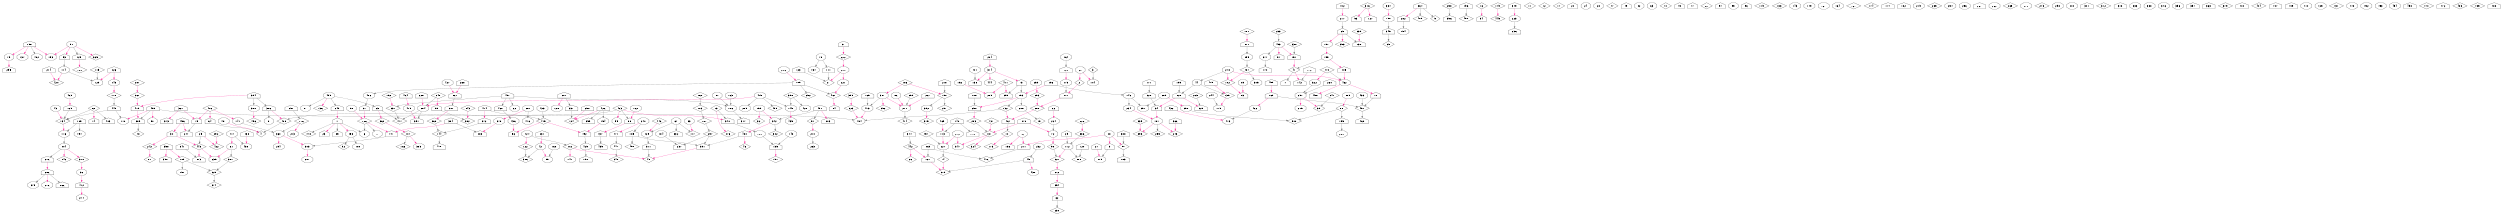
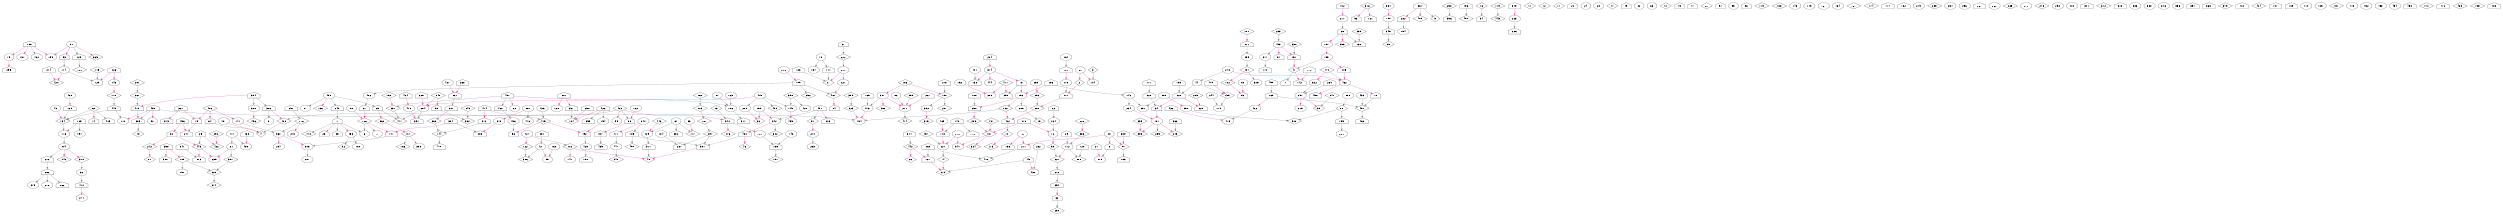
  digraph {
    node [shape=house]
    edge [color=deeppink]
    51 [shape=octagon]
    225
    153 [shape=octagon]
    53
    365 [shape=diamond]
    188 [shape=diamond]
    114 [shape=octagon]
    253 [shape=octagon]
    92 [shape=diamond]
    180 [shape=octagon]
    200 [shape=octagon]
    221 [shape=octagon]
    21 [shape=diamond]
    461 [shape=diamond]
    84
    38 [shape=octagon]
    211
    5
    50 [shape=diamond]
    416 [shape=diamond]
    279 [shape=octagon]
    183
    413 [shape=octagon]
    432
    309 [shape=octagon]
    80 [shape=diamond]
    195
    500 [shape=diamond]
    280 [shape=octagon]
    27
    321
    15
    373
    247
    264 [shape=octagon]
    220
    275 [shape=octagon]
    277
    8 [shape=octagon]
    386
    408 [shape=diamond]
    4 [shape=diamond]
    487 [shape=diamond]
    305 [shape=octagon]
    102 [shape=diamond]
    83
    316 [shape=diamond]
    93
    127
    176 [shape=diamond]
    360 [shape=octagon]
    213 [shape=octagon]
    303 [shape=octagon]
    294 [shape=octagon]
    201 [shape=octagon]
    190 [shape=diamond]
    251 [shape=diamond]
    352 [shape=octagon]
    315 [shape=diamond]
    495 [shape=octagon]
    136 [shape=diamond]
    81 [shape=octagon]
    65
    249
    477 [shape=diamond]
    362 [shape=diamond]
    1
    257 [shape=octagon]
    215 [shape=octagon]
    39 [shape=diamond]
    441
    494 [shape=octagon]
    109
    116 [shape=octagon]
    304 [shape=octagon]
    42 [shape=octagon]
    59 [shape=octagon]
    306 [shape=diamond]
    140
    113
    178
    227 [shape=octagon]
    74 [shape=diamond]
    126 [shape=diamond]
    71 [shape=octagon]
    6 [shape=octagon]
    394
    380 [shape=octagon]
    479
    496 [shape=diamond]
    389
    406 [shape=diamond]
    64
    141 [shape=octagon]
    456
    30
    443 [shape=diamond]
    242 [shape=diamond]
    239 [shape=octagon]
    313
    87 [shape=diamond]
    157 [shape=diamond]
    135
    337 [shape=diamond]
    497
    22 [shape=octagon]
    460
    106 [shape=octagon]
    436 [shape=octagon]
    317
    233 [shape=diamond]
    493 [shape=octagon]
    151
    377 [shape=octagon]
    97
    41 [shape=diamond]
    170
    202 [shape=diamond]
    147 [shape=octagon]
    40 [shape=diamond]
    108
    250
    283 [shape=diamond]
    131 [shape=diamond]
    155 [shape=octagon]
    342 [shape=octagon]
    32 [shape=diamond]
    480
    302 [shape=diamond]
    46 [shape=diamond]
    391
    10 [shape=diamond]
    173 [shape=diamond]
    85
    478 [shape=diamond]
    23
    370
    72 [shape=octagon]
    324 [shape=diamond]
    347 [shape=octagon]
    98 [shape=diamond]
    142
    7
    442 [shape=diamond]
    121
    26 [shape=diamond]
    319 [shape=diamond]
    430 [shape=octagon]
    368 [shape=diamond]
    307
    144 [shape=diamond]
    418
    419 [shape=octagon]
    464
    351
    134 [shape=diamond]
    216
    246 [shape=diamond]
    310 [shape=diamond]
    181 [shape=octagon]
    34
    255 [shape=diamond]
    393 [shape=diamond]
    243 [shape=diamond]
    172
    248 [shape=diamond]
    99
    284 [shape=octagon]
    382 [shape=diamond]
    473 [shape=octagon]
    484 [shape=octagon]
    232 [shape=octagon]
    353 [shape=diamond]
    69
    197 [shape=octagon]
    130
    159 [shape=octagon]
    205
    429 [shape=octagon]
    150
    420 [shape=diamond]
    214
    344
    125
    462 [shape=octagon]
    498
    18
    491 [shape=diamond]
    281 [shape=octagon]
    476 [shape=octagon]
    378 [shape=octagon]
    383
    334 [shape=octagon]
    158 [shape=octagon]
    345
    35 [shape=diamond]
    455
    169
    466 [shape=octagon]
    468
    222 [shape=diamond]
    115 [shape=diamond]
    129 [shape=octagon]
    210 [shape=octagon]
    263 [shape=octagon]
    68 [shape=diamond]
    403
    14
    427 [shape=octagon]
    367
    327 [shape=diamond]
    212
    186 [shape=diamond]
    381 [shape=octagon]
    271 [shape=octagon]
    392 [shape=diamond]
    417 [shape=octagon]
    61 [shape=octagon]
    438 [shape=octagon]
    387 [shape=diamond]
    325 [shape=diamond]
    286
    36 [shape=octagon]
    375 [shape=octagon]
    276 [shape=octagon]
    266
    198
    137 [shape=octagon]
    482 [shape=octagon]
    79 [shape=octagon]
    295
    89 [shape=octagon]
    288 [shape=diamond]
    287 [shape=diamond]
    361 [shape=diamond]
    274 [shape=octagon]
    412
    152 [shape=octagon]
    209 [shape=octagon]
    78 [shape=octagon]
    111
    434 [shape=octagon]
    260
    343 [shape=diamond]
    369
    48 [shape=diamond]
    171
    320
    86 [shape=octagon]
    414 [shape=diamond]
    499
    110 [shape=octagon]
    90 [shape=octagon]
    43 [shape=octagon]
    88
    437
    439
    238
    101 [shape=diamond]
    371
    355 [shape=octagon]
    330 [shape=diamond]
    112 [shape=octagon]
    29
    308 [shape=diamond]
    73
    395
    193 [shape=octagon]
    208 [shape=octagon]
    132 [shape=diamond]
    56
    19 [shape=diamond]
    467
    189
    252 [shape=diamond]
    486 [shape=octagon]
    37
    354
    62
    230 [shape=diamond]
    322 [shape=octagon]
    259 [shape=octagon]
    293 [shape=diamond]
    244 [shape=octagon]
    175 [shape=octagon]
    229 [shape=octagon]
    311
    124 [shape=diamond]
    290
    446 [shape=diamond]
    272 [shape=octagon]
    148 [shape=octagon]
    206 [shape=octagon]
    285 [shape=octagon]
    139 [shape=diamond]
    405
    194 [shape=octagon]
    282
    411 [shape=diamond]
    481 [shape=octagon]
    451
    203
    91 [shape=diamond]
    240 [shape=octagon]
    471
    185
    447 [shape=octagon]
    450 [shape=diamond]
    348 [shape=diamond]
    67 [shape=octagon]
    332
    117 [shape=diamond]
    187 [shape=diamond]
    297 [shape=diamond]
    237
    457 [shape=diamond]
    120
    314 [shape=octagon]
    204
    444 [shape=octagon]
    138
    118 [shape=diamond]
    449
    440 [shape=diamond]
    218
    423 [shape=octagon]
    415 [shape=diamond]
    492
    323 [shape=diamond]
    374 [shape=diamond]
    128 [shape=octagon]
    207
    331
    245 [shape=octagon]
    469 [shape=octagon]
    399 [shape=diamond]
    341
    241 [shape=diamond]
    13 [shape=diamond]
    340
    376 [shape=diamond]
    100 [shape=octagon]
    123
    358
    350
    105 [shape=diamond]
    191 [shape=octagon]
    25
    422 [shape=diamond]
    58 [shape=octagon]
    463 [shape=diamond]
    55 [shape=octagon]
    364
    489 [shape=diamond]
    9 [shape=diamond]
    231
    145 [shape=octagon]
    435 [shape=octagon]
    31
    226 [shape=diamond]
    336 [shape=diamond]
    60 [shape=octagon]
    2 [shape=diamond]
    104 [shape=octagon]
    269 [shape=diamond]
    329
    258 [shape=diamond]
    396
    107 [shape=diamond]
    296
    146 [shape=octagon]
    234 [shape=octagon]
    397 [shape=octagon]
    490 [shape=diamond]
    196
    475 [shape=octagon]
    459 [shape=diamond]
    299 [shape=diamond]
    3 [shape=diamond]
    199
    328
    184 [shape=octagon]
    217 [shape=octagon]
    402
    16 [shape=diamond]
    54
    179 [shape=diamond]
    445 [shape=diamond]
    433 [shape=octagon]
    424 [shape=octagon]
    122 [shape=diamond]
    339 [shape=diamond]
    335 [shape=diamond]
    390 [shape=octagon]
    165
    384
    426
    359
    154 [shape=octagon]
    223 [shape=octagon]
    236
    398 [shape=diamond]
    428 [shape=octagon]
    289 [shape=octagon]
    388
    385 [shape=octagon]
    166 [shape=diamond]
    162 [shape=octagon]
    372
    57 [shape=octagon]
    224 [shape=octagon]
    66
    228
    267
    33 [shape=octagon]
    366
    45
    474
    291
    268
    76 [shape=octagon]
    156
    349
    163 [shape=octagon]
    421 [shape=diamond]
    168 [shape=octagon]
    160 [shape=diamond]
    103 [shape=diamond]
    401 [shape=octagon]
    465 [shape=octagon]
    192 [shape=diamond]
    278 [shape=octagon]
    44 [shape=octagon]
    292 [shape=diamond]
    326
    11 [color=black shape=diamond]
    12 [color=black shape=diamond]
    17 [color=black shape=diamond]
    20 [color=black]
    24 [color=black shape=octagon]
    28 [color=black shape=octagon]
    47 [color=black shape=diamond]
    49 [color=black]
    52 [color=black shape=octagon]
    63 [color=black shape=octagon]
    70 [color=black shape=diamond]
    75 [color=black]
    77 [color=black]
    82 [color=black shape=diamond]
    94 [color=black]
    95 [color=black shape=octagon]
    96 [color=black]
    119 [color=black shape=diamond]
    133 [color=black shape=diamond]
    143 [color=black shape=octagon]
    149 [color=black shape=octagon]
    161 [color=black shape=octagon]
    164 [color=black shape=octagon]
    167 [color=black shape=diamond]
    174 [color=black shape=diamond]
    177 [color=black]
    182 [color=black]
    219 [color=black shape=octagon]
    235 [color=black shape=diamond]
    254 [color=black shape=octagon]
    256 [color=black shape=octagon]
    261 [color=black]
    262 [color=black shape=octagon]
    265 [color=black shape=diamond]
    270 [color=black shape=octagon]
    273 [color=black shape=diamond]
    298 [color=black shape=octagon]
    300 [color=black shape=octagon]
    301 [color=black]
    312 [color=black shape=diamond]
    318 [color=black]
    333 [color=black shape=octagon]
    338 [color=black shape=octagon]
    346 [color=black shape=octagon]
    356 [color=black shape=octagon]
    357 [color=black]
    363 [color=black]
    379 [color=black shape=diamond]
    400 [color=black]
    404 [color=black shape=diamond]
    407 [color=black]
    409 [color=black]
    410 [color=black shape=octagon]
    425 [color=black shape=octagon]
    431 [color=black shape=diamond]
    448 [color=black shape=octagon]
    452 [color=black shape=octagon]
    453 [color=black shape=octagon]
    454 [color=black shape=octagon]
    458 [color=black]
    470 [color=black shape=diamond]
    472 [color=black]
    483 [color=black shape=diamond]
    485 [color=black shape=diamond]
    488 [color=black]
    51 -> 225 [color=gray40]
    51 -> 153
    51 -> 53
    51 -> 365
    225 -> 188
    53 -> 114 [color=gray40]
    114 -> 420
    114 -> 129 [color=gray40]
    253 -> 92 [color=gray40]
    253 -> 180 [color=gray40]
    200 -> 221
    200 -> 21
    221 -> 461
    461 -> 84
    38 -> 211
    38 -> 5
    38 -> 50
    211 -> 416 [color=gray40]
    5 -> 279 [color=gray40]
    50 -> 183 [color=gray40]
    432 -> 413
    309 -> 80
    80 -> 195 [color=gray40]
    80 -> 500 [color=gray40]
    195 -> 280 [color=gray40]
    27 -> 279
    321 -> 15
    321 -> 373
    15 -> 247 [color=gray40]
    264 -> 220 [color=gray40]
    220 -> 275
    275 -> 277 [color=gray40]
    277 -> 288
    386 -> 8 [color=gray40]
    386 -> 408
    408 -> 4 [color=gray40]
    487 -> 305 [color=gray40]
    487 -> 102
    102 -> 83
    316 -> 93
    316 -> 127
    176 -> 360 [color=gray40]
    176 -> 213
    360 -> 303
    360 -> 294
    303 -> 201
    190 -> 251 [color=gray40]
    190 -> 352 [color=gray40]
    352 -> 315
    495 -> 136
    495 -> 81 [color=gray40]
    495 -> 65 [color=gray40]
    495 -> 249 [color=gray40]
    65 -> 477 [color=gray40]
    65 -> 362
    249 -> 1
    362 -> 107
    1 -> 253
    1 -> 6 [color=gray40]
    1 -> 85 [color=gray40]
    1 -> 478 [color=gray40]
    1 -> 23
    257 -> 215
    257 -> 39
    441 -> 303 [color=gray40]
    109 -> 494 [color=gray40]
    109 -> 116 [color=gray40]
    116 -> 304 [color=gray40]
    304 -> 216 [color=gray40]
    304 -> 246
    304 -> 310
    42 -> 59
    42 -> 306 [color=gray40]
    140 -> 113 [color=gray40]
    140 -> 178 [color=gray40]
    113 -> 227
    227 -> 74 [color=gray40]
    74 -> 319
    126 -> 441
    126 -> 71 [color=gray40]
    126 -> 6 [color=gray40]
    394 -> 386 [color=gray40]
    394 -> 380 [color=gray40]
    394 -> 479
    380 -> 496
    479 -> 389
    389 -> 48 [color=gray40]
    406 -> 15
    406 -> 64
    406 -> 141
    64 -> 4 [color=gray40]
    141 -> 360 [color=gray40]
    456 -> 247
    456 -> 30
    30 -> 443
    30 -> 242
    443 -> 239
    443 -> 313
    242 -> 87
    135 -> 157
    337 -> 477 [color=gray40]
    497 -> 337 [color=gray40]
    497 -> 22 [color=gray40]
    497 -> 460 [color=gray40]
    497 -> 106 [color=gray40]
    460 -> 436 [color=gray40]
    106 -> 317 [color=gray40]
    436 -> 56
    233 -> 493 [color=gray40]
    493 -> 151
    493 -> 377 [color=gray40]
    493 -> 97
    151 -> 41
    377 -> 170 [color=gray40]
    41 -> 142
    41 -> 7 [color=gray40]
    202 -> 147
    202 -> 40
    108 -> 250 [color=gray40]
    250 -> 283
    283 -> 131 [color=gray40]
    131 -> 324
    131 -> 347
    155 -> 342
    155 -> 32
    342 -> 480
    342 -> 302 [color=gray40]
    480 -> 46
    480 -> 391 [color=gray40]
    391 -> 40
    10 -> 173
    370 -> 131
    370 -> 72
    72 -> 98
    98 -> 327 [color=gray40]
    442 -> 121
    442 -> 26
    121 -> 319
    368 -> 144 [color=gray40]
    307 -> 368
    144 -> 418 [color=gray40]
    419 -> 351
    464 -> 419
    134 -> 116
    216 -> 286
    310 -> 36
    181 -> 255 [color=gray40]
    181 -> 393
    181 -> 243
    34 -> 181
    172 -> 142 [color=gray40]
    248 -> 99
    248 -> 284 [color=gray40]
    99 -> 382 [color=gray40]
    284 -> 477 [color=gray40]
    284 -> 351 [color=gray40]
    473 -> 484
-   232 -> 45 [color=gray40]
+   232 -> 430 [color=gray40]
    69 -> 353
    69 -> 197
    69 -> 130 [color=gray40]
    197 -> 159
    159 -> 41 [color=gray40]
    159 -> 205
    205 -> 462
    429 -> 150 [color=gray40]
    214 -> 420
    344 -> 442 [color=gray40]
    125 -> 134 [color=gray40]
    462 -> 498
    462 -> 18
    18 -> 491 [color=gray40]
    491 -> 468 [color=gray40]
    281 -> 476 [color=gray40]
    281 -> 378
    378 -> 383
    334 -> 158
    158 -> 345 [color=gray40]
    345 -> 35 [color=gray40]
    455 -> 169
    169 -> 491 [color=gray40]
    169 -> 466
    466 -> 413 [color=gray40]
    222 -> 200
    115 -> 129 [color=gray40]
    210 -> 263 [color=gray40]
    68 -> 134 [color=gray40]
    68 -> 403 [color=gray40]
    68 -> 14
    427 -> 367
    367 -> 307 [color=gray40]
    327 -> 212
    212 -> 354
    186 -> 190
    186 -> 381
    381 -> 473 [color=gray40]
    381 -> 271
    381 -> 392
    271 -> 414 [color=gray40]
    417 -> 61
    417 -> 438 [color=gray40]
    61 -> 239
    61 -> 387 [color=gray40]
    387 -> 325 [color=gray40]
    325 -> 374 [color=gray40]
    286 -> 375 [color=gray40]
    286 -> 276
    286 -> 266 [color=gray40]
    36 -> 412
    198 -> 153
    198 -> 137
    198 -> 482 [color=gray40]
    198 -> 79
    79 -> 295
    89 -> 83
    288 -> 467
    287 -> 361
    361 -> 479
    412 -> 274
    152 -> 209
    78 -> 111 [color=gray40]
    78 -> 434 [color=gray40]
    111 -> 21 [color=gray40]
    260 -> 257 [color=gray40]
    343 -> 382
    369 -> 416 [color=gray40]
    369 -> 121 [color=gray40]
    171 -> 320 [color=gray40]
    320 -> 34 [color=gray40]
    86 -> 271
    499 -> 389 [color=gray40]
    499 -> 484 [color=gray40]
    499 -> 110
    499 -> 90
    43 -> 134
    88 -> 437
    437 -> 439 [color=gray40]
    238 -> 438
    101 -> 371
    371 -> 355 [color=gray40]
    355 -> 487 [color=gray40]
    330 -> 151 [color=gray40]
    112 -> 327
    112 -> 308 [color=gray40]
    29 -> 112 [color=gray40]
    73 -> 395 [color=gray40]
    73 -> 193 [color=gray40]
    193 -> 250
    193 -> 208 [color=gray40]
    193 -> 132 [color=gray40]
    208 -> 19 [color=gray40]
    132 -> 484 [color=gray40]
    132 -> 467
    467 -> 10 [color=gray40]
    189 -> 461 [color=gray40]
    189 -> 252 [color=gray40]
    189 -> 486 [color=gray40]
    486 -> 37 [color=gray40]
    37 -> 126
    354 -> 62
    62 -> 230 [color=gray40]
    322 -> 257 [color=gray40]
    259 -> 293
    293 -> 288
    244 -> 175 [color=gray40]
    229 -> 311 [color=gray40]
    311 -> 40 [color=gray40]
    290 -> 124
    446 -> 229
    272 -> 227
    272 -> 347
    148 -> 135 [color=gray40]
    206 -> 189
+   285 -> 32
    139 -> 175
    405 -> 139
    282 -> 194 [color=gray40]
    411 -> 209
    411 -> 395
    481 -> 4
    451 -> 342 [color=gray40]
    451 -> 203
    451 -> 91 [color=gray40]
    91 -> 210
    240 -> 471
    240 -> 185 [color=gray40]
    471 -> 447 [color=gray40]
    185 -> 391 [color=gray40]
    185 -> 450 [color=gray40]
    447 -> 348 [color=gray40]
    67 -> 229 [color=gray40]
    67 -> 332 [color=gray40]
    67 -> 117 [color=gray40]
    187 -> 297 [color=gray40]
    297 -> 391 [color=gray40]
    297 -> 237 [color=gray40]
    457 -> 227 [color=gray40]
    120 -> 308 [color=gray40]
    314 -> 73
    314 -> 444
    314 -> 138
    204 -> 314
    118 -> 449 [color=gray40]
    449 -> 134 [color=gray40]
    449 -> 110 [color=gray40]
    440 -> 462 [color=gray40]
    440 -> 322
    218 -> 190 [color=gray40]
    423 -> 415 [color=gray40]
    415 -> 56
    415 -> 492
    492 -> 429 [color=gray40]
    323 -> 484
    207 -> 128
    207 -> 331 [color=gray40]
    331 -> 124 [color=gray40]
    245 -> 118
    469 -> 125
    399 -> 323
    341 -> 313 [color=gray40]
    241 -> 39 [color=gray40]
    13 -> 340 [color=gray40]
-   13 -> 376
+   340 -> 376
    340 -> 100 [color=gray40]
    100 -> 135 [color=gray40]
    123 -> 21 [color=gray40]
    358 -> 350
    358 -> 105
    105 -> 325 [color=gray40]
    105 -> 191 [color=gray40]
    25 -> 443 [color=gray40]
    25 -> 422
    58 -> 126
    463 -> 408 [color=gray40]
    463 -> 88 [color=gray40]
    463 -> 340
    463 -> 55
    364 -> 282
    364 -> 489 [color=gray40]
    364 -> 9 [color=gray40]
    231 -> 42
    145 -> 435
    31 -> 222
    226 -> 336
    336 -> 112 [color=gray40]
    60 -> 2
    60 -> 104
    2 -> 277
    269 -> 329 [color=gray40]
    258 -> 396 [color=gray40]
    107 -> 385
    107 -> 166 [color=gray40]
    296 -> 193
    296 -> 146 [color=gray40]
    146 -> 234 [color=gray40]
    146 -> 397 [color=gray40]
    234 -> 181
    196 -> 490 [color=gray40]
    475 -> 284
    475 -> 285 [color=gray40]
    475 -> 145 [color=gray40]
    475 -> 459 [color=gray40]
    299 -> 271 [color=gray40]
    3 -> 104 [color=gray40]
    199 -> 328 [color=gray40]
    328 -> 34
    328 -> 329
    184 -> 237 [color=gray40]
    217 -> 69 [color=gray40]
    402 -> 217
    16 -> 54
    179 -> 445
    433 -> 491 [color=gray40]
    424 -> 202 [color=gray40]
    424 -> 122
    122 -> 306 [color=gray40]
    339 -> 130
    335 -> 393
    390 -> 500 [color=gray40]
    165 -> 473 [color=gray40]
    384 -> 441
    384 -> 383 [color=gray40]
    426 -> 124
    426 -> 359 [color=gray40]
    426 -> 154 [color=gray40]
    154 -> 492
    223 -> 236 [color=gray40]
    398 -> 145 [color=gray40]
    398 -> 428 [color=gray40]
    289 -> 397 [color=gray40]
    289 -> 390
    388 -> 50 [color=gray40]
    162 -> 88
    372 -> 144 [color=gray40]
    57 -> 106 [color=gray40]
    224 -> 72 [color=gray40]
    66 -> 224
    228 -> 284
    267 -> 271
    33 -> 117
    366 -> 243
    45 -> 319 [color=gray40]
    45 -> 430
    474 -> 415 [color=gray40]
    474 -> 372
    291 -> 176 [color=gray40]
    268 -> 367
    76 -> 211
    76 -> 156
    349 -> 223
    163 -> 106 [color=gray40]
    421 -> 131
    168 -> 59 [color=gray40]
    160 -> 103 [color=gray40]
    103 -> 187 [color=gray40]
    401 -> 138 [color=gray40]
    465 -> 113
    192 -> 337
-   278 -> 102
    278 -> 462
    278 -> 44 [color=gray40]
    44 -> 139 [color=gray40]
    44 -> 328 [color=gray40]
    292 -> 422
    326 -> 129
    326 -> 245
  }
